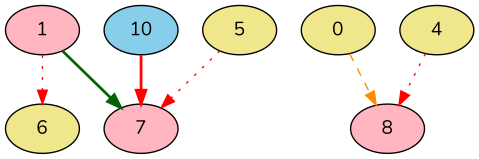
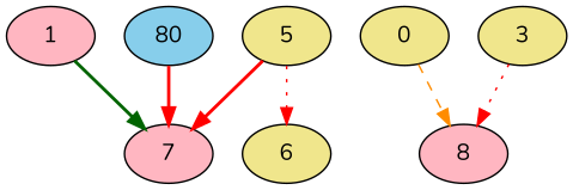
  digraph {
    fontname=Nunito
    node [alpha=0.15 fillcolor=khaki fontname=Nunito style=filled]
    edge [color=red fontname=Nunito style=dotted]
    1 [expect_size=36094976 fillcolor=lightpink]
    6 [alpha=0.08 expect_size=39522304]
    7 [alpha=0.03 expect_size=27579392 fillcolor=lightpink]
-   10 [alpha=0.17 expect_size=41470976 fillcolor=skyblue]
+   10 [alpha=0.17 expect_size=41470976 fillcolor=skyblue label=80]
    n5 [alpha=0.19 expect_size=46104576 label=0]
    8 [alpha=0.14 expect_size=9601024 fillcolor=lightpink]
-   4 [expect_size=26276864]
+   4 [expect_size=26276864 label=3]
    5 [alpha=0.16 expect_size=8896512]
-   1 -> 6
+   5 -> 6
    1 -> 7 [color=darkgreen style=bold]
    10 -> 7 [style=bold]
    n5 -> 8 [color=darkorange style=dashed]
    4 -> 8
-   5 -> 7
+   5 -> 7 [style=bold]
  }
